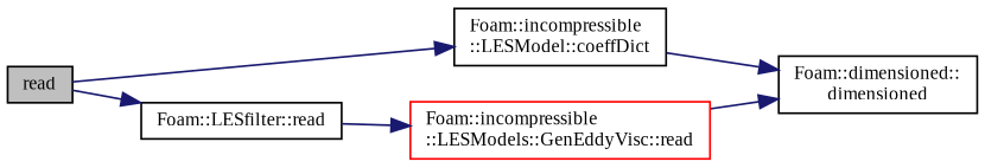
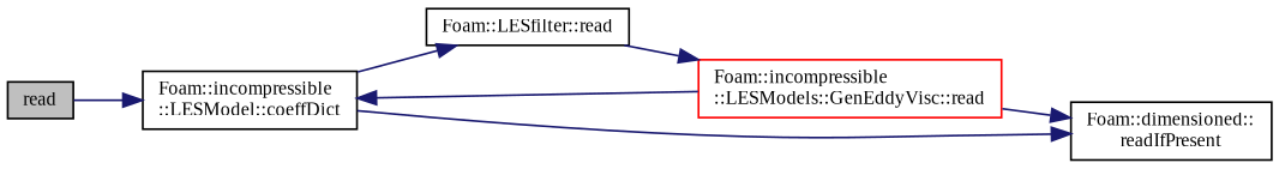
  digraph {
    fontname="Liberation Serif"
    rankdir=LR
    node [color=black fontname="Liberation Serif" fontsize=10 shape=record]
    edge [color=midnightblue fontname="Liberation Serif" fontsize=10 labelfontname=FreeSans labelfontsize=10 style=solid]
    n1 [fillcolor=grey75 fontcolor=black height=0.2 label=read style=filled width=0.4]
    n2 [height=0.2 label="Foam::incompressible\l::LESModel::coeffDict" width=0.4]
    n3 [height=0.2 label="Foam::LESfilter::read" width=0.4]
-   n4 [height=0.2 label="Foam::dimensioned::\ldimensioned" width=0.4]
+   n4 [height=0.2 label="Foam::dimensioned::\lreadIfPresent" width=0.4]
    n5 [color=red height=0.2 label="Foam::incompressible\l::LESModels::GenEddyVisc::read" width=0.4]
    n1 -> n2
-   n1 -> n3
+   n2 -> n3
    n2 -> n4
    n3 -> n5
+   n5 -> n2
    n5 -> n4
  }
